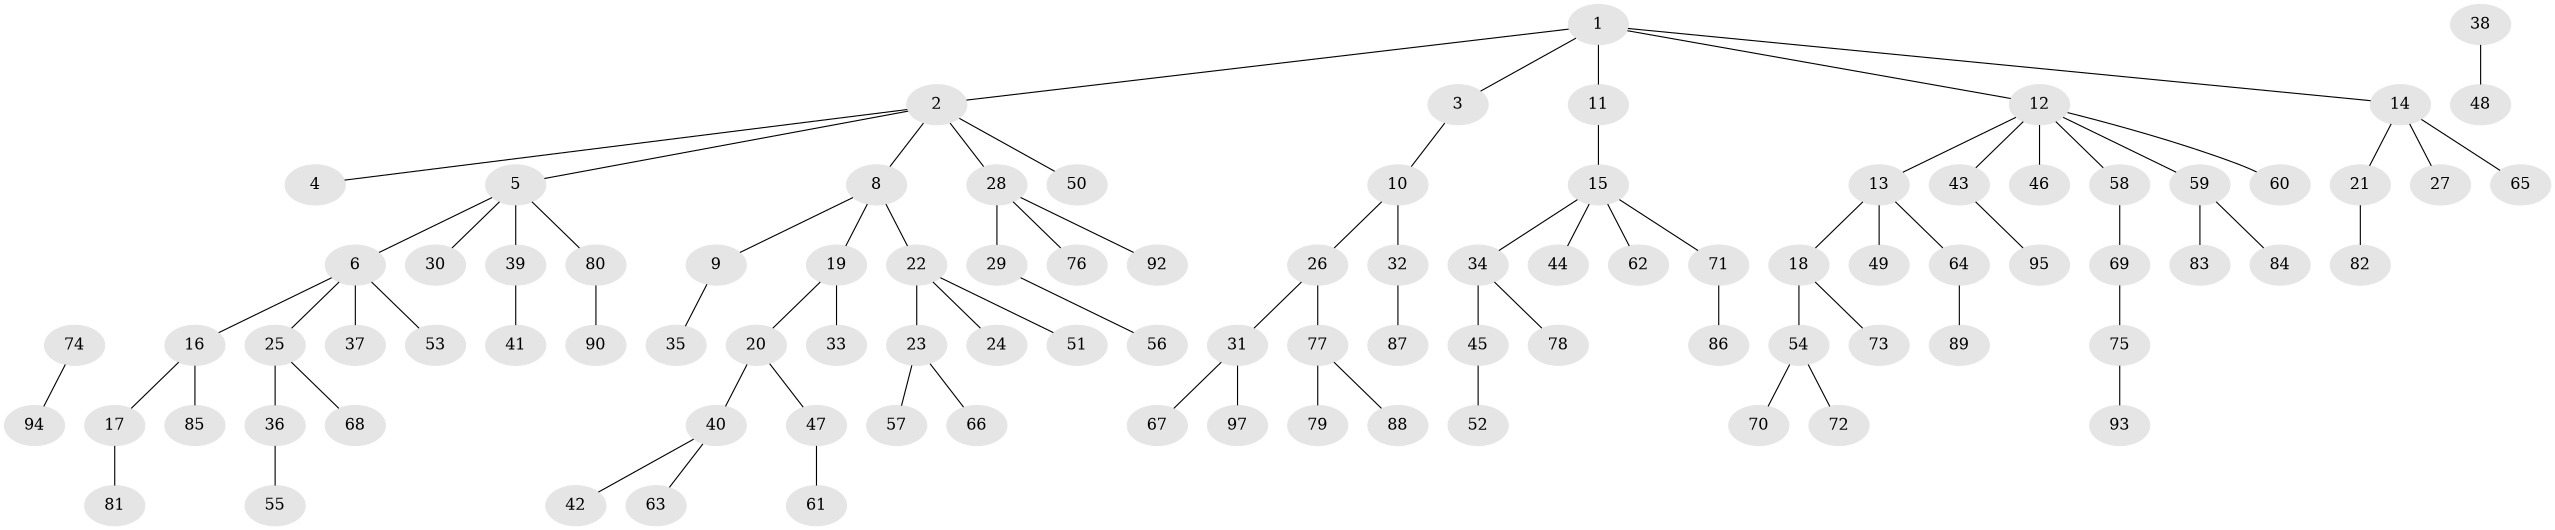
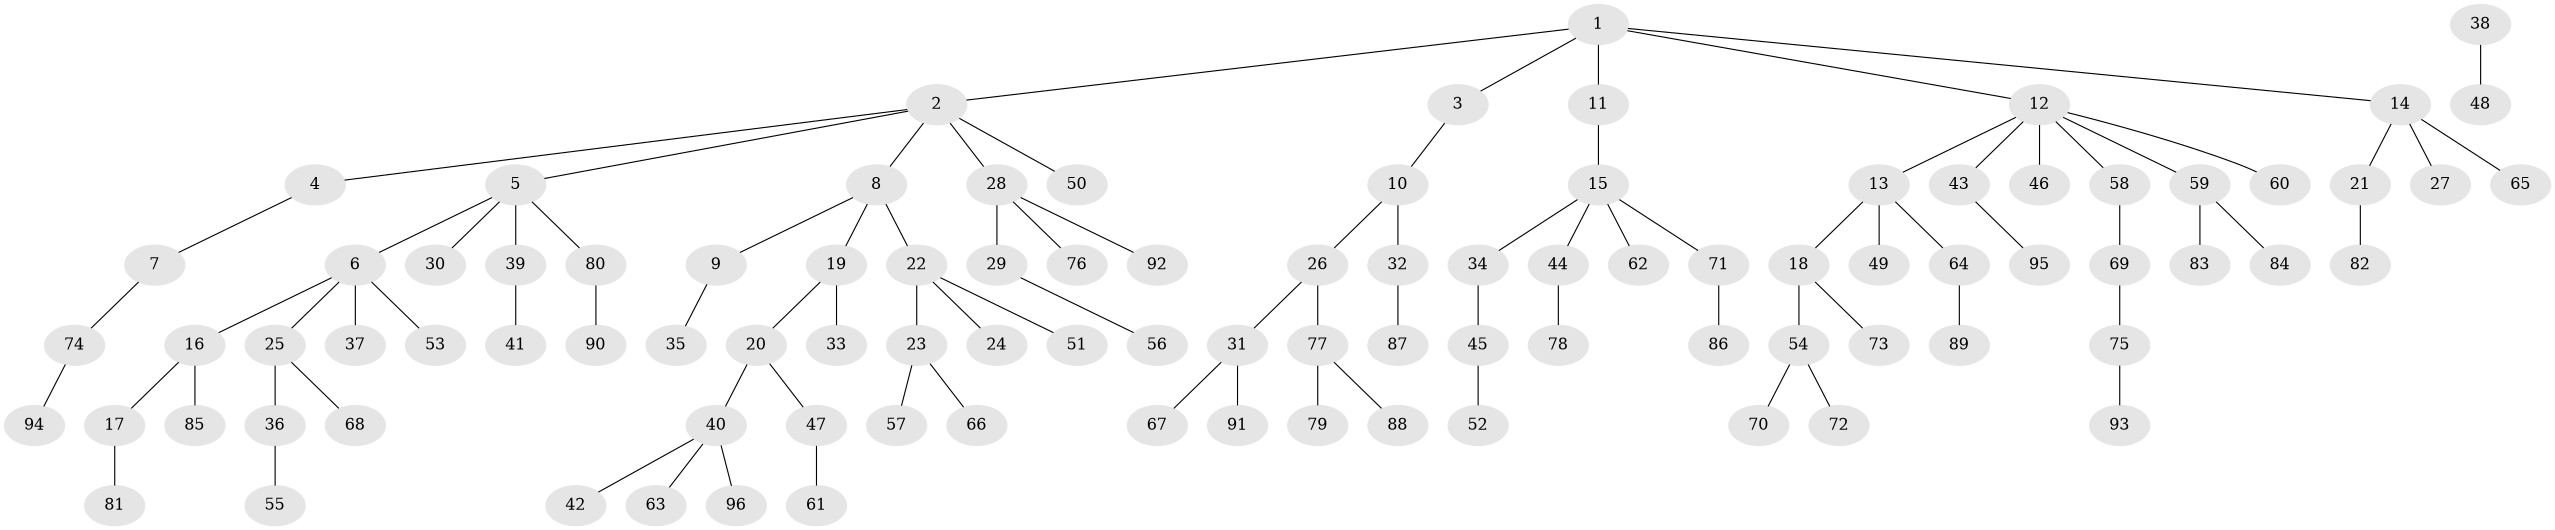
  graph {
    node [color=gray90 style=filled]
    1
    2
    3
    11
    12
    14
    4
    5
    8
    28
    50
    10
    15
    13
    43
    46
    58
    59
    60
    21
    27
    65
+   7
    6
    30
    39
    80
    9
    19
    22
    29
    76
    92
    26
    32
    74
    16
    25
    37
    53
    41
    90
    17
    85
    36
    68
    94
    35
    20
    33
    23
    24
    51
    31
    77
    87
    34
    44
    62
    71
    18
    49
    64
    95
    69
    83
    84
    54
    73
    89
    82
    45
    78
    86
    81
    38
    48
    70
    72
    40
    47
    42
    63
+   96
    61
    57
    66
    55
    67
-   91 [label=97]
+   91
    79
    88
    56
    52
    75
    93
    1 -- 2
    1 -- 3
    1 -- 11
    1 -- 12
    1 -- 14
    2 -- 4
    2 -- 5
    2 -- 8
    2 -- 28
    2 -- 50
    3 -- 10
    11 -- 15
    12 -- 13
    12 -- 43
    12 -- 46
    12 -- 58
    12 -- 59
    12 -- 60
    14 -- 21
    14 -- 27
    14 -- 65
+   4 -- 7
    5 -- 6
    5 -- 30
    5 -- 39
    5 -- 80
    8 -- 9
    8 -- 19
    8 -- 22
    28 -- 29
    28 -- 76
    28 -- 92
    10 -- 26
    10 -- 32
    15 -- 34
    15 -- 44
    15 -- 62
    15 -- 71
    13 -- 18
    13 -- 49
    13 -- 64
    43 -- 95
    58 -- 69
    59 -- 83
    59 -- 84
    21 -- 82
+   7 -- 74
    6 -- 16
    6 -- 25
    6 -- 37
    6 -- 53
    39 -- 41
    80 -- 90
    9 -- 35
    19 -- 20
    19 -- 33
    22 -- 23
    22 -- 24
    22 -- 51
    29 -- 56
    26 -- 31
    26 -- 77
    32 -- 87
    74 -- 94
    16 -- 17
    16 -- 85
    25 -- 36
    25 -- 68
    17 -- 81
    36 -- 55
    20 -- 40
    20 -- 47
    23 -- 57
    23 -- 66
    31 -- 67
    31 -- 91
    77 -- 79
    77 -- 88
    34 -- 45
-   34 -- 78
+   44 -- 78
    71 -- 86
    18 -- 54
    18 -- 73
    64 -- 89
    69 -- 75
    54 -- 70
    54 -- 72
    45 -- 52
    38 -- 48
    40 -- 42
    40 -- 63
+   40 -- 96
    47 -- 61
    75 -- 93
  }
